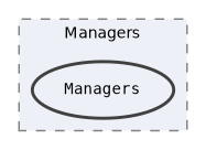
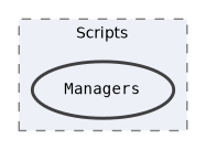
  digraph {
    compound=true
    n1 [color=grey25 fillcolor="#edf0f7" fontname=Consolas fontsize=10 height=0.2 label=Managers margin=0.1 style="filled,bold" width=0.4]
    subgraph cluster_1 {
      bgcolor="#edf0f7"
      fontname=Helvetica
      fontsize=10
-     label=Managers
+     label=Scripts
      pencolor=grey50
      style="filled,dashed"
      n1
    }
  }
